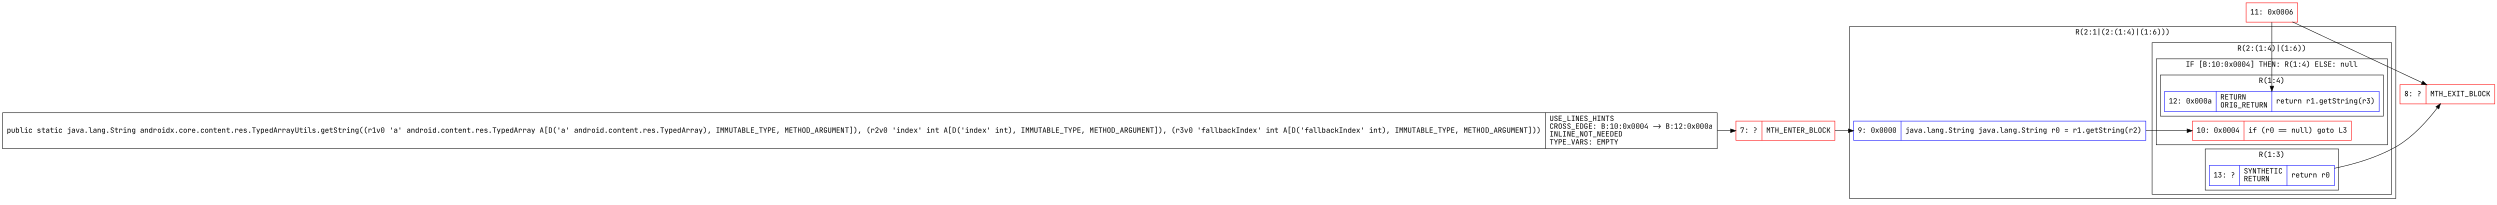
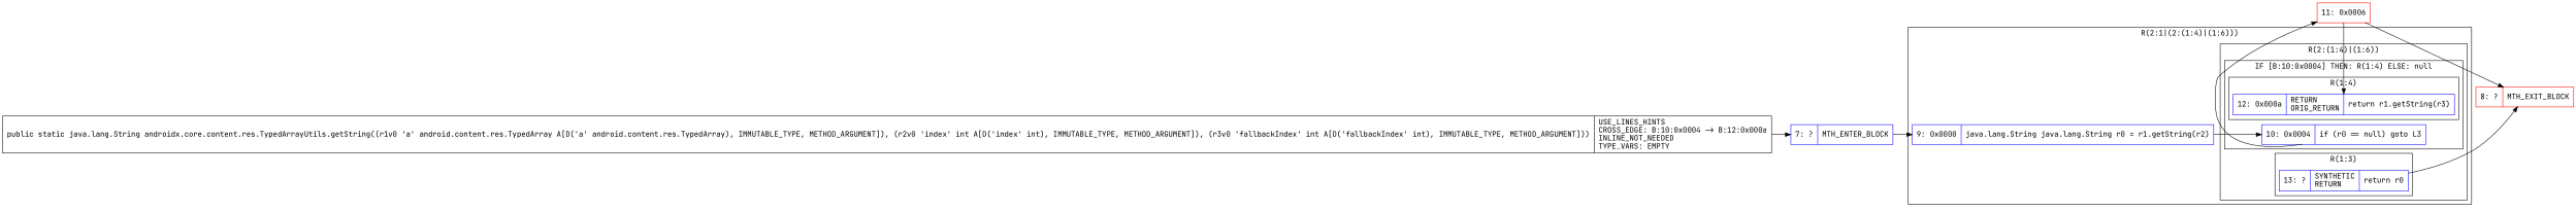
  digraph {
    fontname="JetBrains Mono"
    rankdir=LR
    node [color=blue fontname="JetBrains Mono" shape=record]
    edge [fontname="JetBrains Mono"]
    n1 [label="{12\:\ 0x000a|RETURN\lORIG_RETURN\l|return r1.getString(r3)\l}"]
-   n2 [color=red label="{10\:\ 0x0004|if (r0 == null) goto L3\l}"]
+   n2 [label="{10\:\ 0x0004|if (r0 == null) goto L3\l}"]
    n3 [label="{13\:\ ?|SYNTHETIC\lRETURN\l|return r0\l}"]
    n4 [label="{9\:\ 0x0000|java.lang.String java.lang.String r0 = r1.getString(r2)\l}"]
    n5 [color=red label="{11\:\ 0x0006}"]
    n6 [color=red label="{8\:\ ?|MTH_EXIT_BLOCK\l}"]
-   n7 [color=red label="{7\:\ ?|MTH_ENTER_BLOCK\l}"]
+   n7 [label="{7\:\ ?|MTH_ENTER_BLOCK\l}"]
    n8 [label="{public static java.lang.String androidx.core.content.res.TypedArrayUtils.getString((r1v0 'a' android.content.res.TypedArray A[D('a' android.content.res.TypedArray), IMMUTABLE_TYPE, METHOD_ARGUMENT]), (r2v0 'index' int A[D('index' int), IMMUTABLE_TYPE, METHOD_ARGUMENT]), (r3v0 'fallbackIndex' int A[D('fallbackIndex' int), IMMUTABLE_TYPE, METHOD_ARGUMENT]))  | USE_LINES_HINTS\lCROSS_EDGE: B:10:0x0004 \-\> B:12:0x000a\lINLINE_NOT_NEEDED\lTYPE_VARS: EMPTY\l}" color=""]
    subgraph cluster_1 {
      label="R(2:1|(2:(1:4)|(1:6)))"
      n4
      subgraph cluster_2 {
        label="R(2:(1:4)|(1:6))"
        subgraph cluster_3 {
          label="IF [B:10:0x0004] THEN: R(1:4) ELSE: null"
          n2
          subgraph cluster_4 {
            label="R(1:4)"
            n1
          }
        }
        subgraph cluster_5 {
          label="R(1:3)"
          n3
        }
      }
    }
+   n2 -> n5
    n3 -> n6
    n4 -> n2
    n5 -> n1
    n5 -> n6
    n7 -> n4
    n8 -> n7
  }
